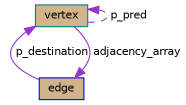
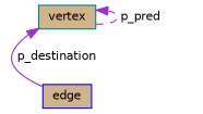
  digraph {
    node [fillcolor=tan fontname=Helvetica fontsize=10 shape=record style=filled]
    edge [color=darkorchid3 dir=back fontname=Helvetica fontsize=10 labelfontname=Helvetica labelfontsize=10 style=solid]
    n1 [color=teal fontcolor=black height=0.2 label=vertex width=0.4]
    n2 [color=blue height=0.2 label="edge" width=0.4]
    n1 -> n1 [label=" p_pred" style=dashed]
    n1 -> n2 [label=" p_destination"]
-   n2 -> n1 [label=" adjacency_array"]
  }
